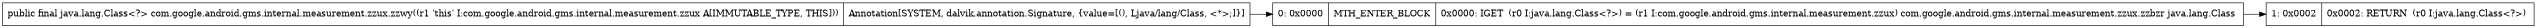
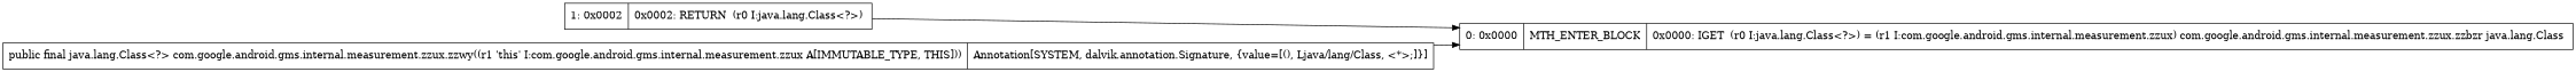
  digraph {
    rankdir=LR
    node [shape=record]
    n1 [label="{0\:\ 0x0000|MTH_ENTER_BLOCK\l|0x0000: IGET  (r0 I:java.lang.Class\<?\>) = (r1 I:com.google.android.gms.internal.measurement.zzux) com.google.android.gms.internal.measurement.zzux.zzbzr java.lang.Class \l}"]
    n2 [label="{1\:\ 0x0002|0x0002: RETURN  (r0 I:java.lang.Class\<?\>) \l}"]
    n3 [label="{public final java.lang.Class\<?\> com.google.android.gms.internal.measurement.zzux.zzwy((r1 'this' I:com.google.android.gms.internal.measurement.zzux A[IMMUTABLE_TYPE, THIS]))  | Annotation[SYSTEM, dalvik.annotation.Signature, \{value=[(), Ljava\/lang\/Class, \<*\>;]\}]\l}"]
-   n1 -> n2
+   n2 -> n1
    n3 -> n1
  }
